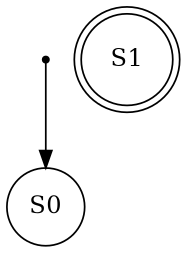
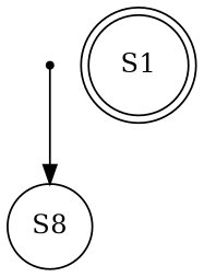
  digraph {
    compound=true
-   n1 [label=S0 shape=circle]
+   n1 [label=S8 shape=circle]
    I0 [shape=point]
    n3 [label=S1 shape=doublecircle]
    I0 -> n1
  }
